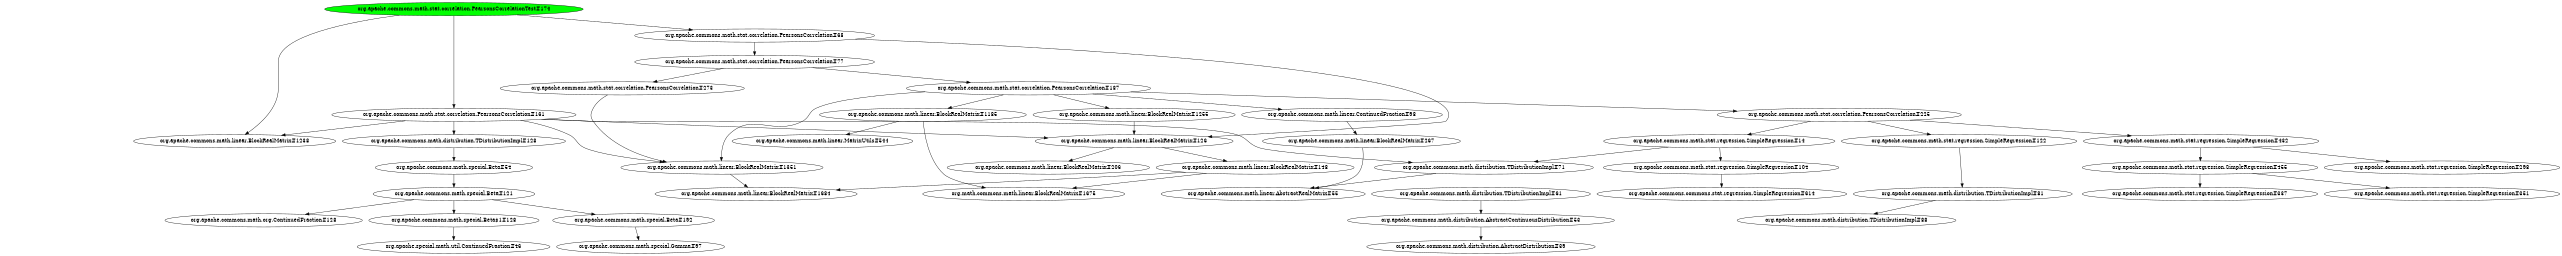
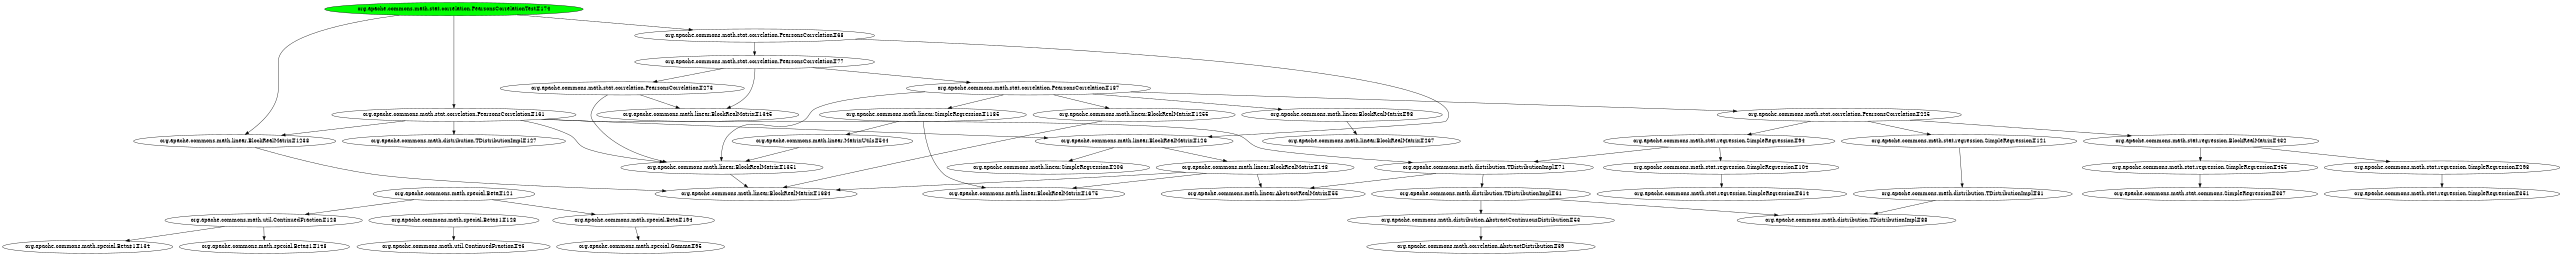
  digraph {
    "org.apache.commons.math.stat.correlation.PearsonsCorrelationTest#174" [fillcolor=green style=filled]
    "org.apache.commons.math.stat.correlation.PearsonsCorrelation#68"
    "org.apache.commons.math.stat.correlation.PearsonsCorrelation#161"
    "org.apache.commons.math.linear.BlockRealMatrix#1238"
    "org.apache.commons.math.linear.BlockRealMatrix#126"
    "org.apache.commons.math.stat.correlation.PearsonsCorrelation#77"
    "org.apache.commons.math.linear.BlockRealMatrix#1351"
    "org.apache.commons.math.distribution.TDistributionImpl#71"
-   "org.apache.commons.math.distribution.TDistributionImpl#128"
+   "org.apache.commons.math.distribution.TDistributionImpl#128" [label="org.apache.commons.math.distribution.TDistributionImpl#127"]
    "org.apache.commons.math.linear.BlockRealMatrix#1684"
-   "org.apache.commons.math.linear.BlockRealMatrix#206"
+   "org.apache.commons.math.linear.BlockRealMatrix#206" [label="org.apache.commons.math.linear.SimpleRegression#206"]
    "org.apache.commons.math.linear.BlockRealMatrix#148"
    "org.apache.commons.math.stat.correlation.PearsonsCorrelation#273"
+   "org.apache.commons.math.linear.BlockRealMatrix#1345"
    "org.apache.commons.math.stat.correlation.PearsonsCorrelation#187"
    "org.apache.commons.math.linear.AbstractRealMatrix#55"
-   "org.apache.commons.math.linear.BlockRealMatrix#1675" [label="org.math.commons.math.linear.BlockRealMatrix#1675"]
-   "org.apache.commons.math.linear.BlockRealMatrix#98" [label="org.apache.commons.math.linear.ContinuedFraction#98"]
+   "org.apache.commons.math.linear.BlockRealMatrix#1675"
+   "org.apache.commons.math.linear.BlockRealMatrix#98"
    "org.apache.commons.math.linear.BlockRealMatrix#1255"
-   "org.apache.commons.math.linear.BlockRealMatrix#1185"
+   "org.apache.commons.math.linear.BlockRealMatrix#1185" [label="org.apache.commons.math.linear.SimpleRegression#1185"]
    "org.apache.commons.math.stat.correlation.PearsonsCorrelation#225"
    "org.apache.commons.math.linear.BlockRealMatrix#267"
    "org.apache.commons.math.linear.MatrixUtils#544"
-   "org.apache.commons.math.stat.regression.SimpleRegression#94" [label="org.apache.commons.math.stat.regression.SimpleRegression#14"]
-   "org.apache.commons.math.stat.regression.SimpleRegression#122"
-   "org.apache.commons.math.stat.regression.SimpleRegression#432"
+   "org.apache.commons.math.stat.regression.SimpleRegression#94"
+   "org.apache.commons.math.stat.regression.SimpleRegression#122" [label="org.apache.commons.math.stat.regression.SimpleRegression#121"]
+   "org.apache.commons.math.stat.regression.SimpleRegression#432" [label="org.apache.commons.math.stat.regression.BlockRealMatrix#432"]
    "org.apache.commons.math.stat.regression.SimpleRegression#104"
    "org.apache.commons.math.distribution.TDistributionImpl#81"
    "org.apache.commons.math.stat.regression.SimpleRegression#298"
    "org.apache.commons.math.stat.regression.SimpleRegression#455"
    "org.apache.commons.math.distribution.TDistributionImpl#61"
-   "org.apache.commons.math.stat.regression.SimpleRegression#614" [label="org.apache.commons.commons.stat.regression.SimpleRegression#614"]
+   "org.apache.commons.math.stat.regression.SimpleRegression#614"
    "org.apache.commons.math.distribution.AbstractContinuousDistribution#53"
    "org.apache.commons.math.distribution.TDistributionImpl#88"
-   "org.apache.commons.math.distribution.AbstractDistribution#39"
+   "org.apache.commons.math.distribution.AbstractDistribution#39" [label="org.apache.commons.math.correlation.AbstractDistribution#39"]
    "org.apache.commons.math.stat.regression.SimpleRegression#351"
-   "org.apache.commons.math.stat.regression.SimpleRegression#337"
-   "org.apache.commons.math.special.Beta#54"
+   "org.apache.commons.math.stat.regression.SimpleRegression#337" [label="org.apache.commons.math.stat.commons.SimpleRegression#337"]
    "org.apache.commons.math.special.Beta#121"
    "org.apache.commons.math.special.Beta$1#128"
-   "org.apache.commons.math.special.Beta#192"
-   "org.apache.commons.math.util.ContinuedFraction#128" [label="org.apache.commons.math.org.ContinuedFraction#128"]
-   "org.apache.commons.math.util.ContinuedFraction#46" [label="org.apache.special.math.util.ContinuedFraction#46"]
-   "org.apache.commons.math.special.Gamma#97"
+   "org.apache.commons.math.special.Beta#192" [label="org.apache.commons.math.special.Beta#194"]
+   "org.apache.commons.math.util.ContinuedFraction#128"
+   "org.apache.commons.math.util.ContinuedFraction#46"
+   "org.apache.commons.math.special.Gamma#97" [label="org.apache.commons.math.special.Gamma#95"]
+   "org.apache.commons.math.special.Beta$1#148"
+   "org.apache.commons.math.special.Beta$1#134"
    "org.apache.commons.math.stat.correlation.PearsonsCorrelationTest#174" -> "org.apache.commons.math.stat.correlation.PearsonsCorrelation#68"
    "org.apache.commons.math.stat.correlation.PearsonsCorrelationTest#174" -> "org.apache.commons.math.stat.correlation.PearsonsCorrelation#161"
    "org.apache.commons.math.stat.correlation.PearsonsCorrelationTest#174" -> "org.apache.commons.math.linear.BlockRealMatrix#1238"
    "org.apache.commons.math.stat.correlation.PearsonsCorrelation#68" -> "org.apache.commons.math.linear.BlockRealMatrix#126"
    "org.apache.commons.math.stat.correlation.PearsonsCorrelation#68" -> "org.apache.commons.math.stat.correlation.PearsonsCorrelation#77"
    "org.apache.commons.math.stat.correlation.PearsonsCorrelation#161" -> "org.apache.commons.math.linear.BlockRealMatrix#1238"
    "org.apache.commons.math.stat.correlation.PearsonsCorrelation#161" -> "org.apache.commons.math.linear.BlockRealMatrix#126"
    "org.apache.commons.math.stat.correlation.PearsonsCorrelation#161" -> "org.apache.commons.math.linear.BlockRealMatrix#1351"
    "org.apache.commons.math.stat.correlation.PearsonsCorrelation#161" -> "org.apache.commons.math.distribution.TDistributionImpl#71"
    "org.apache.commons.math.stat.correlation.PearsonsCorrelation#161" -> "org.apache.commons.math.distribution.TDistributionImpl#128"
+   "org.apache.commons.math.linear.BlockRealMatrix#1238" -> "org.apache.commons.math.linear.BlockRealMatrix#1684"
    "org.apache.commons.math.linear.BlockRealMatrix#126" -> "org.apache.commons.math.linear.BlockRealMatrix#206"
    "org.apache.commons.math.linear.BlockRealMatrix#126" -> "org.apache.commons.math.linear.BlockRealMatrix#148"
    "org.apache.commons.math.stat.correlation.PearsonsCorrelation#77" -> "org.apache.commons.math.stat.correlation.PearsonsCorrelation#273"
+   "org.apache.commons.math.stat.correlation.PearsonsCorrelation#77" -> "org.apache.commons.math.linear.BlockRealMatrix#1345"
    "org.apache.commons.math.stat.correlation.PearsonsCorrelation#77" -> "org.apache.commons.math.stat.correlation.PearsonsCorrelation#187"
    "org.apache.commons.math.linear.BlockRealMatrix#1351" -> "org.apache.commons.math.linear.BlockRealMatrix#1684"
    "org.apache.commons.math.distribution.TDistributionImpl#71" -> "org.apache.commons.math.linear.AbstractRealMatrix#55"
-   "org.apache.commons.math.distribution.TDistributionImpl#128" -> "org.apache.commons.math.special.Beta#54"
+   "org.apache.commons.math.distribution.TDistributionImpl#71" -> "org.apache.commons.math.distribution.TDistributionImpl#61"
    "org.apache.commons.math.linear.BlockRealMatrix#148" -> "org.apache.commons.math.linear.BlockRealMatrix#1684"
-   "org.apache.commons.math.linear.BlockRealMatrix#267" -> "org.apache.commons.math.linear.AbstractRealMatrix#55"
+   "org.apache.commons.math.linear.BlockRealMatrix#148" -> "org.apache.commons.math.linear.AbstractRealMatrix#55"
    "org.apache.commons.math.linear.BlockRealMatrix#148" -> "org.apache.commons.math.linear.BlockRealMatrix#1675"
    "org.apache.commons.math.stat.correlation.PearsonsCorrelation#273" -> "org.apache.commons.math.linear.BlockRealMatrix#1351"
+   "org.apache.commons.math.stat.correlation.PearsonsCorrelation#273" -> "org.apache.commons.math.linear.BlockRealMatrix#1345"
    "org.apache.commons.math.stat.correlation.PearsonsCorrelation#187" -> "org.apache.commons.math.linear.BlockRealMatrix#1351"
    "org.apache.commons.math.stat.correlation.PearsonsCorrelation#187" -> "org.apache.commons.math.linear.BlockRealMatrix#98"
    "org.apache.commons.math.stat.correlation.PearsonsCorrelation#187" -> "org.apache.commons.math.linear.BlockRealMatrix#1255"
    "org.apache.commons.math.stat.correlation.PearsonsCorrelation#187" -> "org.apache.commons.math.linear.BlockRealMatrix#1185"
    "org.apache.commons.math.stat.correlation.PearsonsCorrelation#187" -> "org.apache.commons.math.stat.correlation.PearsonsCorrelation#225"
    "org.apache.commons.math.linear.BlockRealMatrix#98" -> "org.apache.commons.math.linear.BlockRealMatrix#267"
-   "org.apache.commons.math.linear.BlockRealMatrix#1255" -> "org.apache.commons.math.linear.BlockRealMatrix#126"
+   "org.apache.commons.math.linear.BlockRealMatrix#1255" -> "org.apache.commons.math.linear.BlockRealMatrix#1684"
    "org.apache.commons.math.linear.BlockRealMatrix#1185" -> "org.apache.commons.math.linear.BlockRealMatrix#1675"
    "org.apache.commons.math.linear.BlockRealMatrix#1185" -> "org.apache.commons.math.linear.MatrixUtils#544"
    "org.apache.commons.math.stat.correlation.PearsonsCorrelation#225" -> "org.apache.commons.math.stat.regression.SimpleRegression#94"
    "org.apache.commons.math.stat.correlation.PearsonsCorrelation#225" -> "org.apache.commons.math.stat.regression.SimpleRegression#122"
    "org.apache.commons.math.stat.correlation.PearsonsCorrelation#225" -> "org.apache.commons.math.stat.regression.SimpleRegression#432"
+   "org.apache.commons.math.linear.MatrixUtils#544" -> "org.apache.commons.math.linear.BlockRealMatrix#1351"
    "org.apache.commons.math.stat.regression.SimpleRegression#94" -> "org.apache.commons.math.distribution.TDistributionImpl#71"
    "org.apache.commons.math.stat.regression.SimpleRegression#94" -> "org.apache.commons.math.stat.regression.SimpleRegression#104"
    "org.apache.commons.math.stat.regression.SimpleRegression#122" -> "org.apache.commons.math.distribution.TDistributionImpl#81"
    "org.apache.commons.math.stat.regression.SimpleRegression#432" -> "org.apache.commons.math.stat.regression.SimpleRegression#298"
    "org.apache.commons.math.stat.regression.SimpleRegression#432" -> "org.apache.commons.math.stat.regression.SimpleRegression#455"
    "org.apache.commons.math.stat.regression.SimpleRegression#104" -> "org.apache.commons.math.stat.regression.SimpleRegression#614"
    "org.apache.commons.math.distribution.TDistributionImpl#81" -> "org.apache.commons.math.distribution.TDistributionImpl#88"
-   "org.apache.commons.math.stat.regression.SimpleRegression#455" -> "org.apache.commons.math.stat.regression.SimpleRegression#351"
+   "org.apache.commons.math.stat.regression.SimpleRegression#298" -> "org.apache.commons.math.stat.regression.SimpleRegression#351"
    "org.apache.commons.math.stat.regression.SimpleRegression#455" -> "org.apache.commons.math.stat.regression.SimpleRegression#337"
    "org.apache.commons.math.distribution.TDistributionImpl#61" -> "org.apache.commons.math.distribution.AbstractContinuousDistribution#53"
+   "org.apache.commons.math.distribution.TDistributionImpl#61" -> "org.apache.commons.math.distribution.TDistributionImpl#88"
    "org.apache.commons.math.distribution.AbstractContinuousDistribution#53" -> "org.apache.commons.math.distribution.AbstractDistribution#39"
-   "org.apache.commons.math.special.Beta#54" -> "org.apache.commons.math.special.Beta#121"
-   "org.apache.commons.math.special.Beta#121" -> "org.apache.commons.math.special.Beta$1#128"
    "org.apache.commons.math.special.Beta#121" -> "org.apache.commons.math.special.Beta#192"
    "org.apache.commons.math.special.Beta#121" -> "org.apache.commons.math.util.ContinuedFraction#128"
    "org.apache.commons.math.special.Beta$1#128" -> "org.apache.commons.math.util.ContinuedFraction#46"
    "org.apache.commons.math.special.Beta#192" -> "org.apache.commons.math.special.Gamma#97"
+   "org.apache.commons.math.util.ContinuedFraction#128" -> "org.apache.commons.math.special.Beta$1#148"
+   "org.apache.commons.math.util.ContinuedFraction#128" -> "org.apache.commons.math.special.Beta$1#134"
  }
